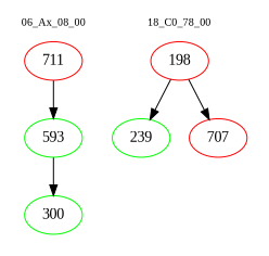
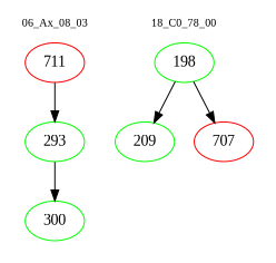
  digraph {
    fontname="Liberation Serif"
    node [color=green fontname="Liberation Serif"]
    edge [color=black fontname="Liberation Serif"]
-   n1 [label=593]
+   n1 [label=293]
    n2 [label=300]
    n3 [color=red label=711]
-   n4 [color=red label=198]
-   n5 [label=239]
+   n4 [label=198]
+   n5 [label=209]
    n6 [color=red label=707]
    subgraph cluster_1 {
      color=white
      fontsize=10
-     label="06_Ax_08_00"
+     label="06_Ax_08_03"
      n1
      n2
      n3
    }
    subgraph cluster_2 {
      color=white
      fontsize=10
      label="18_C0_78_00"
      n4
      n5
      n6
    }
    n1 -> n2
    n3 -> n1
    n4 -> n5
    n4 -> n6
  }
